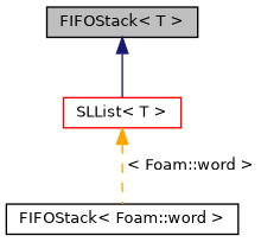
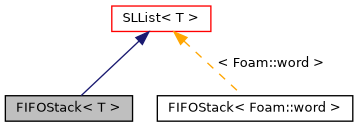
  digraph {
    node [color=black fontname=Helvetica fontsize=10 shape=record]
    edge [dir=back fontname=Helvetica fontsize=10 labelfontname=Helvetica labelfontsize=10]
    n1 [fillcolor=grey75 fontcolor=black height=0.2 label="FIFOStack\< T \>" style=filled width=0.4]
    n2 [height=0.2 label="FIFOStack\< Foam::word \>" width=0.4]
    n3 [color=red height=0.2 label="SLList\< T \>" width=0.4]
-   n1 -> n3 [color=midnightblue style=solid]
+   n3 -> n1 [color=midnightblue style=solid]
    n3 -> n2 [color=orange label=" \< Foam::word \>" style=dashed]
  }
